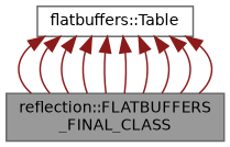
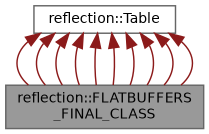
  digraph {
    node [color=gray40 fontname=Helvetica fontsize=10 shape=box style=filled]
    edge [color=firebrick4 dir=back fontname=Helvetica fontsize=10 labelfontname=Helvetica labelfontsize=10 style=solid]
    n1 [fillcolor=grey60 fontcolor=black height=0.2 label="reflection::FLATBUFFERS\l_FINAL_CLASS" width=0.4]
-   n2 [fillcolor=white height=0.2 label="flatbuffers::Table" width=0.4]
+   n2 [fillcolor=white height=0.2 label="reflection::Table" width=0.4]
    n2 -> n1
    n2 -> n1
    n2 -> n1
    n2 -> n1
    n2 -> n1
    n2 -> n1
    n2 -> n1
    n2 -> n1
    n2 -> n1
    n2 -> n1
  }
